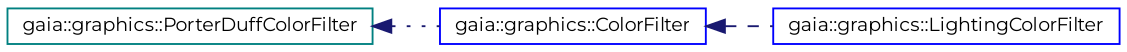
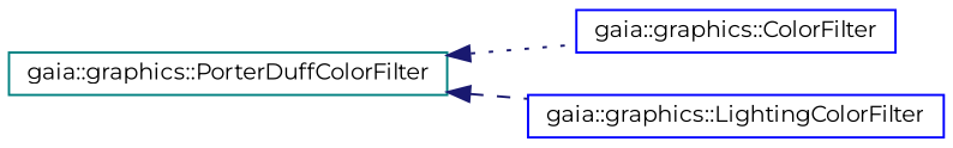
  digraph {
    fontname=Montserrat
    rankdir=LR
    node [color=blue fillcolor=white fontname=Montserrat fontsize=10 shape=record style=filled]
    edge [color=midnightblue dir=back fontname=Montserrat fontsize=10 labelfontname=Helvetica labelfontsize=10]
    n1 [height=0.2 label="gaia::graphics::ColorFilter" width=0.4]
    n2 [height=0.2 label="gaia::graphics::LightingColorFilter" width=0.4]
    n3 [color=teal height=0.2 label="gaia::graphics::PorterDuffColorFilter" width=0.4]
-   n1 -> n2 [style=dashed]
+   n3 -> n2 [style=dashed]
    n3 -> n1 [style=dotted]
  }
